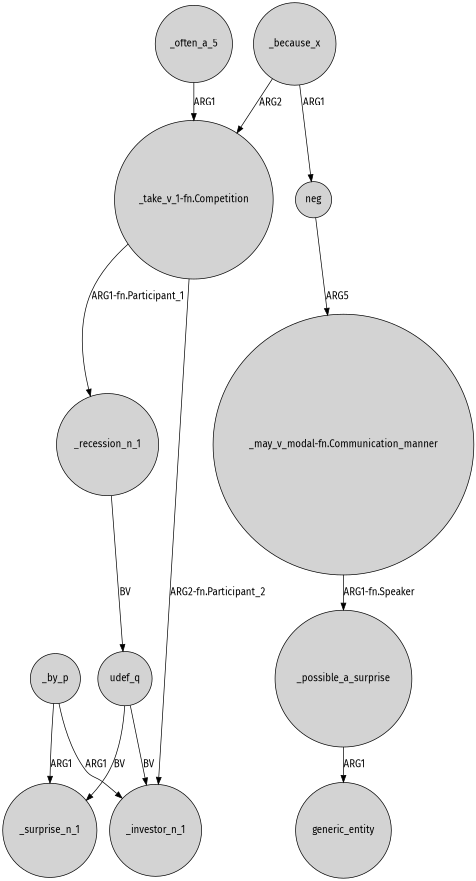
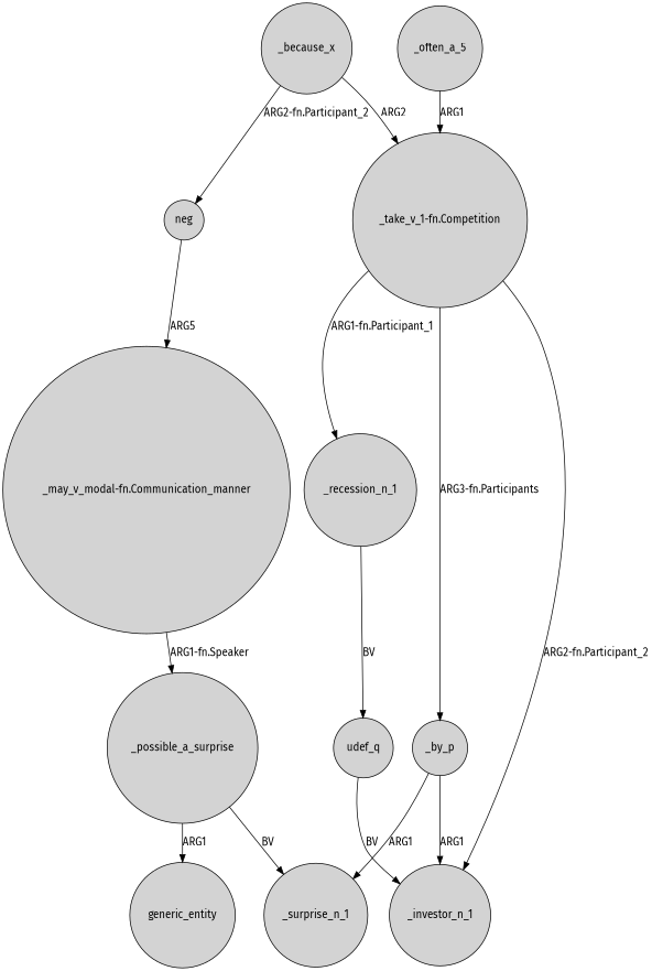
  digraph {
    fontname="Fira Sans"
    node [fontname="Fira Sans" shape=circle style=filled]
    edge [fontname="Fira Sans"]
    "_take_v_1-fn.Competition"
    _by_p
    _recession_n_1
    _investor_n_1
    _surprise_n_1
    udef_q
    n7 [label=_often_a_5]
    _because_x
    neg
    "_may_v_modal-fn.Communication_manner"
    n11 [label=_possible_a_surprise]
    generic_entity
+   "_take_v_1-fn.Competition" -> _by_p [label="ARG3-fn.Participants"]
    "_take_v_1-fn.Competition" -> _recession_n_1 [label="ARG1-fn.Participant_1"]
    "_take_v_1-fn.Competition" -> _investor_n_1 [label="ARG2-fn.Participant_2"]
    _by_p -> _investor_n_1 [label=ARG1]
    _by_p -> _surprise_n_1 [label=ARG1]
    _recession_n_1 -> udef_q [label=BV]
    udef_q -> _investor_n_1 [label=BV]
-   udef_q -> _surprise_n_1 [label=BV]
+   n11 -> _surprise_n_1 [label=BV]
    n7 -> "_take_v_1-fn.Competition" [label=ARG1]
    _because_x -> "_take_v_1-fn.Competition" [label=ARG2]
-   _because_x -> neg [label=ARG1]
+   _because_x -> neg [label="ARG2-fn.Participant_2"]
    neg -> "_may_v_modal-fn.Communication_manner" [label=ARG5]
    "_may_v_modal-fn.Communication_manner" -> n11 [label="ARG1-fn.Speaker"]
    n11 -> generic_entity [label=ARG1]
  }
